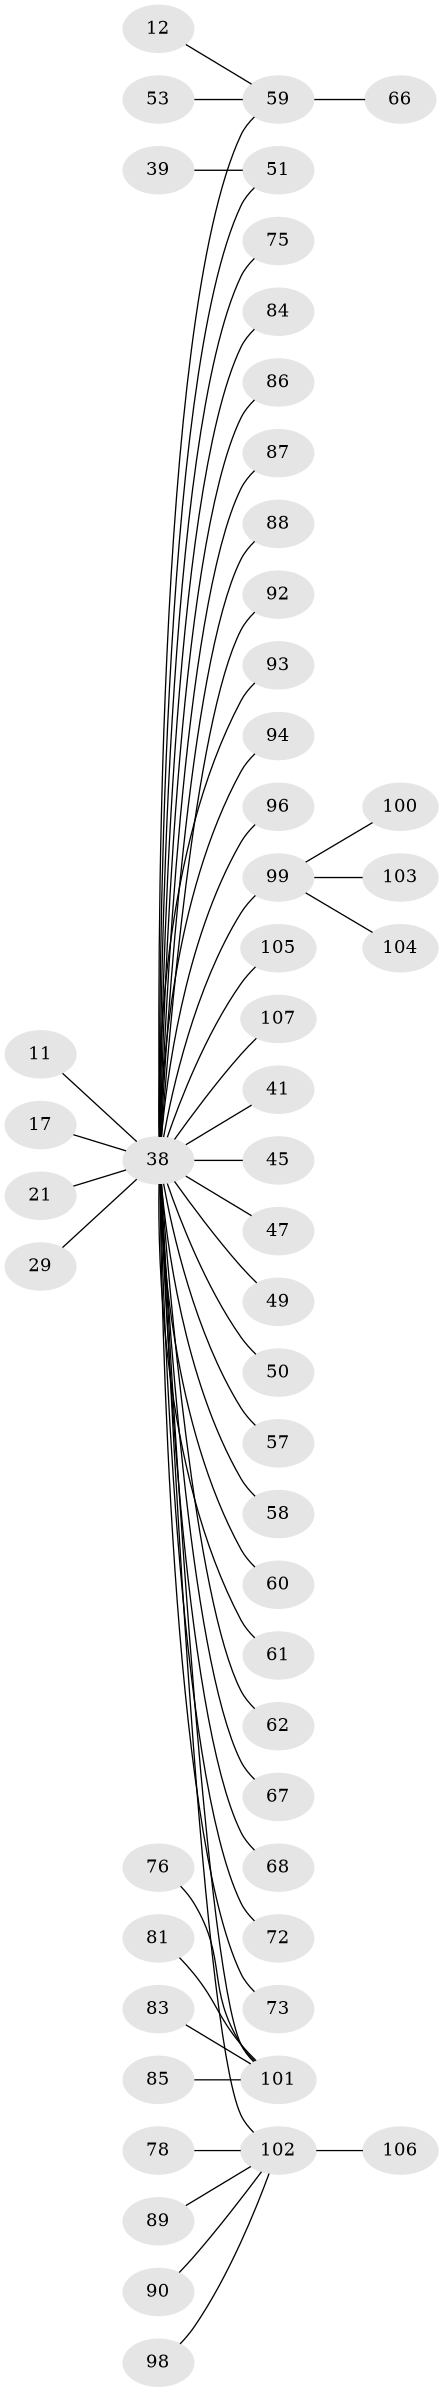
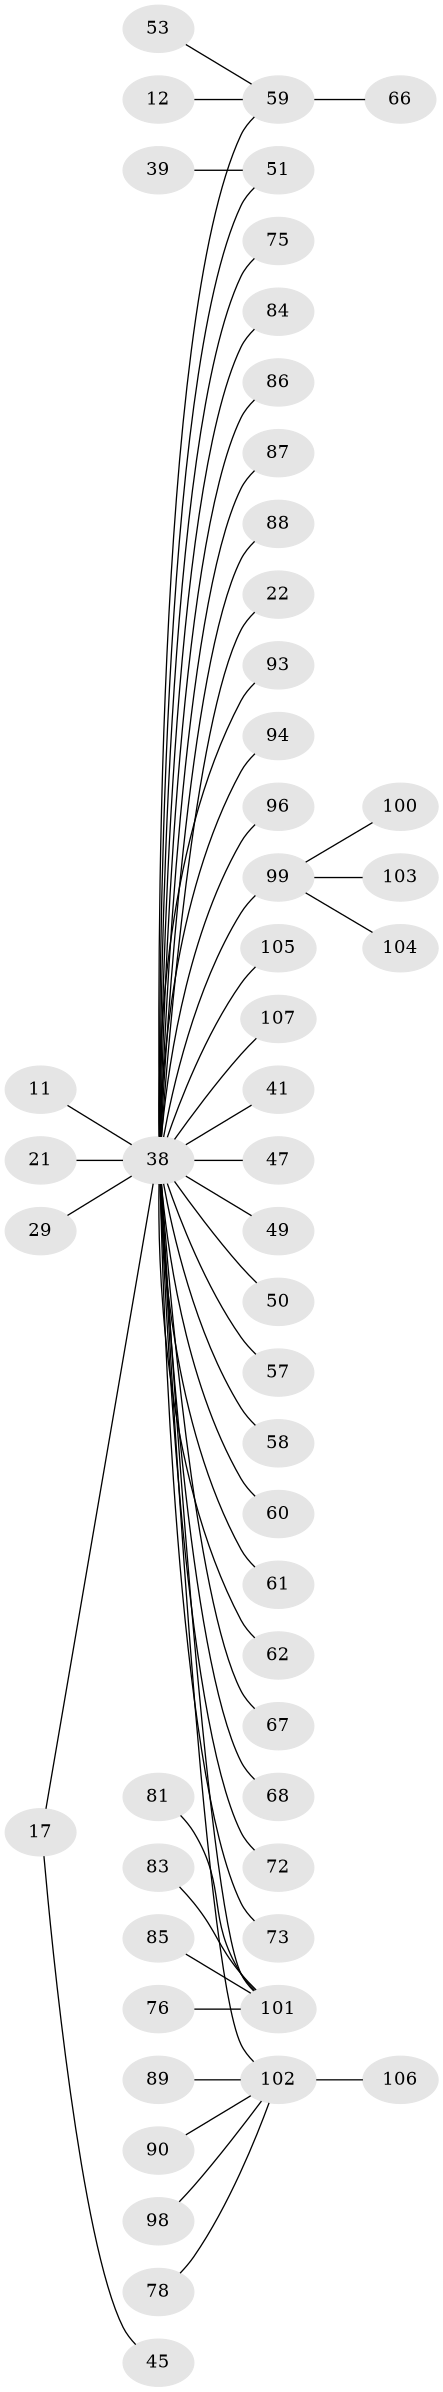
  graph {
    rankdir=LR
    node [color=gray90 style=filled]
    38 [super="+15+10+1+2+8+9"]
    59 [super="+3"]
    41
    45 [super="+36"]
    47
    49 [super="+4"]
    50
    51 [super="+40+33"]
    57 [super="+56"]
    58
    60
    61
    62
    67
    68 [super="+46"]
    72
    73
    75 [super="+27"]
    84
    86 [super="+34"]
    87 [super="+70"]
    88 [super="+79"]
-   92
+   92 [label=22]
    93 [super="+25"]
    94 [super="+16"]
    96
    99 [super="+42+74+52+95"]
    101 [super="+19+64"]
    102 [super="+91+82"]
    105
    107 [super="+80"]
    11
    66
    12
    17
    21
    29
    100
    103
    104 [super="+43"]
    106
    39 [super="+31"]
    53
    76 [super="+65+69"]
    78
    81
    83
    85 [super="+54+55"]
    89
    90
    98 [super="+37+63"]
    38 -- 59 [weight=3]
    38 -- 41
-   38 -- 45
+   17 -- 45
    38 -- 47
    38 -- 49
    38 -- 50
    38 -- 51 [weight=2]
    38 -- 57
    38 -- 58
    38 -- 60
    38 -- 61
    38 -- 62
    38 -- 67
    38 -- 68
    38 -- 72
    38 -- 73
    38 -- 75
    38 -- 84
    38 -- 86
    38 -- 87
    38 -- 88
    38 -- 92
    38 -- 93
    38 -- 94
    38 -- 96
    38 -- 99 [weight=2]
    38 -- 101 [weight=3]
    38 -- 102 [weight=4]
    38 -- 105
    38 -- 107
    59 -- 66
    99 -- 100
    99 -- 103
    99 -- 104
    102 -- 106
    11 -- 38
    12 -- 59
    17 -- 38
    21 -- 38
    29 -- 38
    39 -- 51
    53 -- 59
    76 -- 101
    78 -- 102
    81 -- 101
    83 -- 101
    85 -- 101
    89 -- 102
    90 -- 102
    98 -- 102
  }
